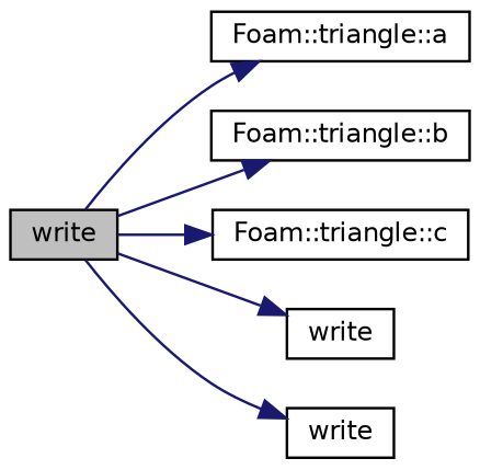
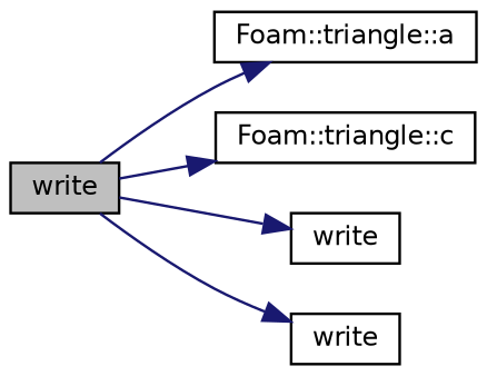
  digraph {
    rankdir=LR
    fontname="DejaVu Sans"
    node [color=black fontname="DejaVu Sans" fontsize=10 shape=record]
    edge [color=midnightblue fontname="DejaVu Sans" fontsize=10 labelfontname=FreeSans labelfontsize=10 style=solid]
    n1 [fillcolor=grey75 fontcolor=black height=0.2 label=write style=filled width=0.4]
    n2 [height=0.2 label="Foam::triangle::a" width=0.4]
-   n3 [height=0.2 label="Foam::triangle::b" width=0.4]
    n4 [height=0.2 label="Foam::triangle::c" width=0.4]
    n5 [height=0.2 label=write width=0.4]
    n6 [height=0.2 label=write width=0.4]
    n1 -> n2
-   n1 -> n3
    n1 -> n4
    n1 -> n5
    n1 -> n6
  }
